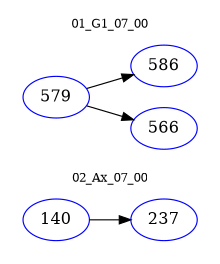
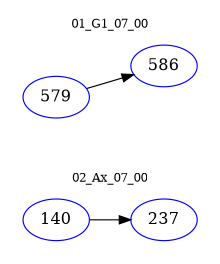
  digraph {
    rankdir=LR
    node [color=blue]
    edge [color=black]
    n1 [label=140]
    n2 [label=237]
    n3 [label=579]
-   n4 [label=566]
    n5 [label=586]
    subgraph cluster_1 {
      color=white
      fontsize=10
      label="02_Ax_07_00"
      n1
      n2
    }
    subgraph cluster_2 {
      color=white
      fontsize=10
      label="01_G1_07_00"
      n3
-     n4
      n5
    }
    n1 -> n2
-   n3 -> n4
    n3 -> n5
  }
